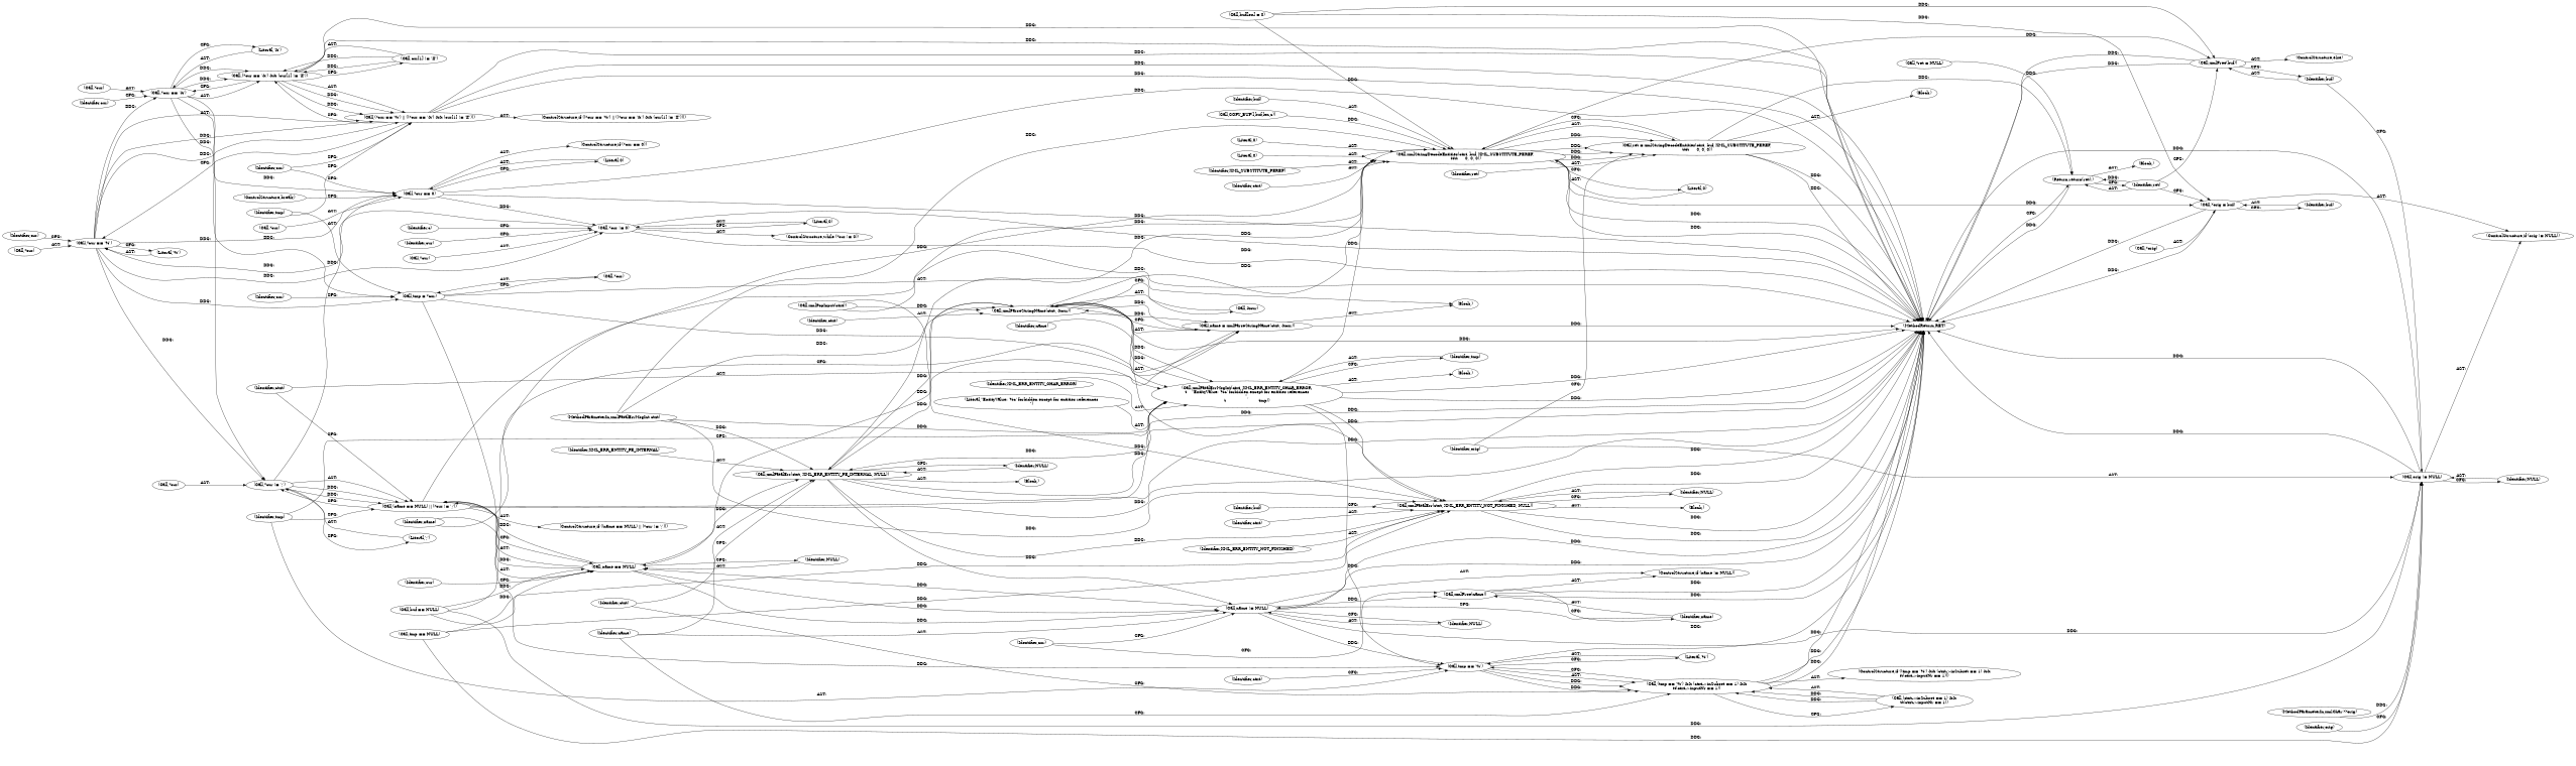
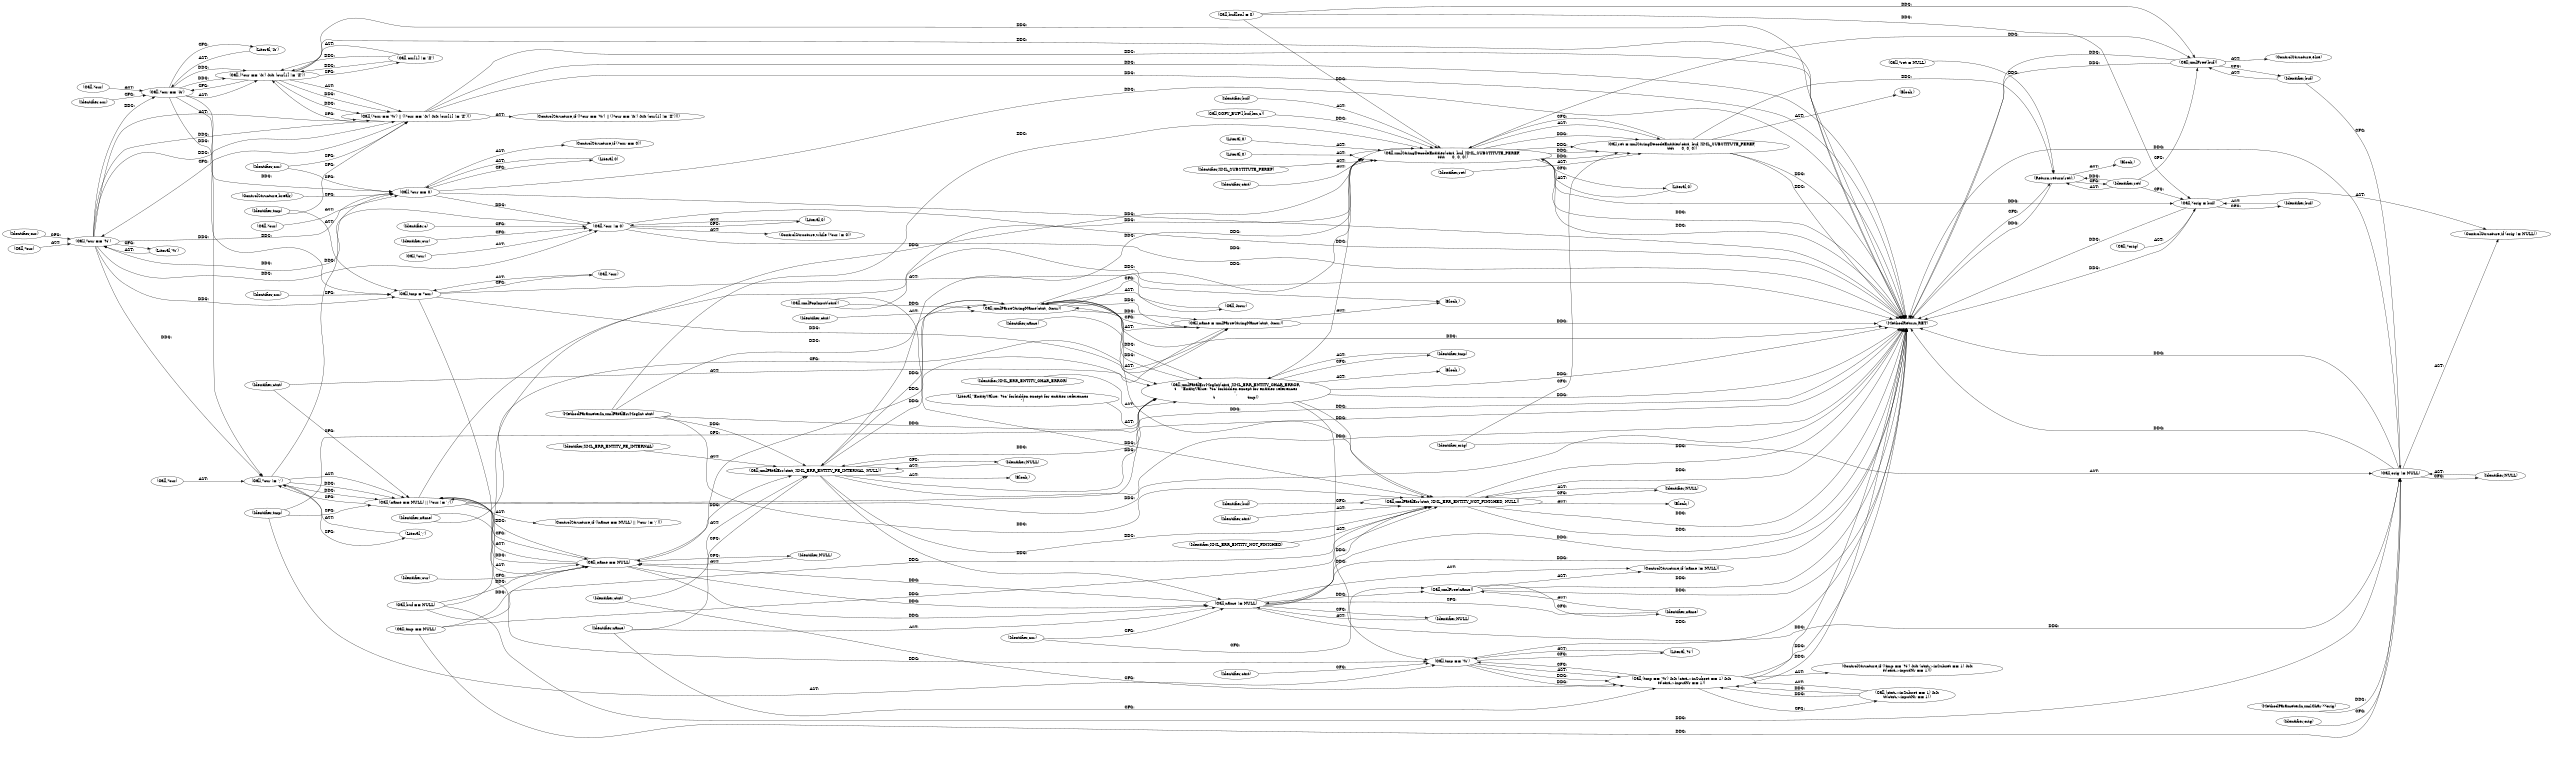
  digraph {
    rankdir=LR
    n1 [label="(Call,*cur == '%')"]
    n2 [label="(Call,*cur != 0)"]
    n3 [label="(Call,*cur == 0)"]
    n4 [label="(Call,*cur != ';')"]
    n5 [label="(Call,*cur == '&')"]
    n6 [label="(Call,(*cur == '%') || ((*cur == '&') && (cur[1] != '#')))"]
    n7 [label="(Call,tmp = *cur)"]
    n8 [label="(Literal,'%')"]
    n9 [label="(Literal,0)"]
    n10 [label="(MethodReturn,RET)"]
    n11 [label="(ControlStructure,while (*cur != 0))"]
    n12 [label="(Literal,0)"]
    n13 [label="(ControlStructure,if (*cur == 0))"]
    n14 [label="(Call,(name == NULL) || (*cur != ';'))"]
    n15 [label="(Literal,';')"]
    n16 [label="(Call,(*cur == '&') && (cur[1] != '#'))"]
    n17 [label="(Literal,'&')"]
    n18 [label="(ControlStructure,if ((*cur == '%') || ((*cur == '&') && (cur[1] != '#'))))"]
    n19 [label="(Call,xmlFatalErrMsgInt(ctxt, XML_ERR_ENTITY_CHAR_ERROR,\n\t    \"EntityValue: '%c' forbidden except for entities references\n\",\n\t                          tmp))"]
    n20 [label="(Call,tmp == '%')"]
    n21 [label="(Block,)"]
    n22 [label="(Call,*cur)"]
    n23 [label="(Return,return(ret);)"]
    n24 [label="(Call,name == NULL)"]
    n25 [label="(ControlStructure,if ((name == NULL) || (*cur != ';')))"]
    n26 [label="(Call,cur[1] != '#')"]
    n27 [label="(Call,xmlParseStringName(ctxt, &cur))"]
    n28 [label="(Call,xmlFatalErr(ctxt, XML_ERR_ENTITY_PE_INTERNAL, NULL))"]
    n29 [label="(Call,xmlFatalErr(ctxt, XML_ERR_ENTITY_NOT_FINISHED, NULL))"]
    n30 [label="(Call,xmlStringDecodeEntities(ctxt, buf, XML_SUBSTITUTE_PEREF,\n \t\t\t\t      0, 0, 0))"]
    n31 [label="(Identifier,tmp)"]
    n32 [label="(Block,)"]
    n33 [label="(Call,(tmp == '%') && (ctxt->inSubset == 1) &&\n\t\t(ctxt->inputNr == 1))"]
    n34 [label="(Literal,'%')"]
    n35 [label="(Call,name = xmlParseStringName(ctxt, &cur))"]
    n36 [label="(Call,&cur)"]
    n37 [label="(Call,name != NULL)"]
    n38 [label="(Identifier,NULL)"]
    n39 [label="(Block,)"]
    n40 [label="(Identifier,NULL)"]
    n41 [label="(Block,)"]
    n42 [label="(Call,ret = xmlStringDecodeEntities(ctxt, buf, XML_SUBSTITUTE_PEREF,\n \t\t\t\t      0, 0, 0))"]
    n43 [label="(Call,*orig = buf)"]
    n44 [label="(Call,xmlFree(buf))"]
    n45 [label="(Literal,0)"]
    n46 [label="(Identifier,NULL)"]
    n47 [label="(Call,xmlFree(name))"]
    n48 [label="(Call,orig != NULL)"]
    n49 [label="(ControlStructure,if (name != NULL))"]
    n50 [label="(Identifier,NULL)"]
    n51 [label="(Identifier,name)"]
    n52 [label="(Identifier,NULL)"]
    n53 [label="(ControlStructure,if (orig != NULL))"]
    n54 [label="(Block,)"]
    n55 [label="(Identifier,buf)"]
    n56 [label="(ControlStructure,else)"]
    n57 [label="(Identifier,buf)"]
    n58 [label="(Identifier,ret)"]
    n59 [label="(Block,)"]
    n60 [label="(ControlStructure,if ((tmp == '%') && (ctxt->inSubset == 1) &&\n\t\t(ctxt->inputNr == 1)))"]
    n61 [label="(Call,(ctxt->inSubset == 1) &&\n\t\t(ctxt->inputNr == 1))"]
    n62 [label="(Call,tmp == NULL)"]
    n63 [label="(Identifier,tmp)"]
    n64 [label="(Identifier,name)"]
    n65 [label="(Identifier,name)"]
    n66 [label="(Call,xmlPopInput(ctxt))"]
    n67 [label="(Identifier,name)"]
    n68 [label="(Identifier,cur)"]
    n69 [label="(Call,*orig)"]
    n70 [label="(Identifier,buf)"]
    n71 [label="(Identifier,XML_ERR_ENTITY_CHAR_ERROR)"]
    n72 [label="(Identifier,c)"]
    n73 [label="(Identifier,buf)"]
    n74 [label="(Identifier,cur)"]
    n75 [label="(Call,buf[len] = 0)"]
    n76 [label="(Call,*cur)"]
    n77 [label="(Identifier,orig)"]
    n78 [label="(Call,COPY_BUF(l,buf,len,c))"]
    n79 [label="(Call,buf == NULL)"]
    n80 [label="(Call,*ret = NULL)"]
    n81 [label="(Identifier,ret)"]
    n82 [label="(Identifier,cur)"]
    n83 [label="(MethodParameterIn,xmlFatalErrMsgInt ctxt)"]
    n84 [label="(Identifier,cur)"]
    n85 [label="(Call,*cur)"]
    n86 [label="(Identifier,ctxt)"]
    n87 [label="(Literal,0)"]
    n88 [label="(Identifier,XML_ERR_ENTITY_PE_INTERNAL)"]
    n89 [label="(Identifier,ctxt)"]
    n90 [label="(MethodParameterIn,xmlChar **orig)"]
    n91 [label="(Literal,0)"]
    n92 [label="(Call,*cur)"]
    n93 [label="(Identifier,cur)"]
    n94 [label="(Identifier,ctxt)"]
    n95 [label="(Identifier,XML_SUBSTITUTE_PEREF)"]
    n96 [label="(Identifier,ctxt)"]
    n97 [label="(ControlStructure,break;)"]
    n98 [label="(Identifier,XML_ERR_ENTITY_NOT_FINISHED)"]
    n99 [label="(Literal,\"EntityValue: '%c' forbidden except for entities references\n\")"]
    n100 [label="(Identifier,cur)"]
    n101 [label="(Call,*cur)"]
    n102 [label="(Identifier,cur)"]
    n103 [label="(Identifier,tmp)"]
    n104 [label="(Identifier,ctxt)"]
    n105 [label="(Call,*cur)"]
    n106 [label="(Identifier,orig)"]
    n107 [label="(Identifier,ctxt)"]
    n1 -> n2 [label="DDG: "]
    n1 -> n3 [label="DDG: "]
    n1 -> n4 [label="DDG: "]
    n1 -> n5 [label="DDG: "]
    n1 -> n6 [label="AST: "]
    n1 -> n6 [label="DDG: "]
    n1 -> n6 [label="DDG: "]
    n1 -> n7 [label="DDG: "]
    n1 -> n8 [label="CFG: "]
    n2 -> n1 [label="DDG: "]
    n2 -> n9 [label="CFG: "]
    n2 -> n10 [label="DDG: "]
    n2 -> n10 [label="DDG: "]
    n2 -> n11 [label="AST: "]
    n3 -> n2 [label="DDG: "]
    n3 -> n10 [label="DDG: "]
    n3 -> n10 [label="DDG: "]
    n3 -> n12 [label="CFG: "]
    n3 -> n13 [label="AST: "]
    n4 -> n3 [label="DDG: "]
    n4 -> n14 [label="AST: "]
    n4 -> n14 [label="DDG: "]
    n4 -> n14 [label="DDG: "]
    n4 -> n15 [label="CFG: "]
    n5 -> n3 [label="DDG: "]
    n5 -> n4 [label="DDG: "]
    n5 -> n7 [label="DDG: "]
    n5 -> n16 [label="AST: "]
    n5 -> n16 [label="DDG: "]
    n5 -> n16 [label="DDG: "]
    n5 -> n17 [label="CFG: "]
    n6 -> n1 [label="CFG: "]
    n6 -> n10 [label="DDG: "]
    n6 -> n10 [label="DDG: "]
    n6 -> n10 [label="DDG: "]
    n6 -> n16 [label="CFG: "]
    n6 -> n18 [label="AST: "]
    n7 -> n19 [label="DDG: "]
    n7 -> n20 [label="DDG: "]
    n7 -> n21 [label="AST: "]
    n7 -> n22 [label="CFG: "]
    n8 -> n1 [label="AST: "]
    n9 -> n2 [label="AST: "]
    n10 -> n23 [label="CFG: "]
    n12 -> n3 [label="AST: "]
    n14 -> n4 [label="CFG: "]
    n14 -> n10 [label="DDG: "]
    n14 -> n10 [label="DDG: "]
    n14 -> n10 [label="DDG: "]
    n14 -> n24 [label="CFG: "]
    n14 -> n25 [label="AST: "]
    n15 -> n4 [label="AST: "]
    n16 -> n5 [label="CFG: "]
    n16 -> n6 [label="AST: "]
    n16 -> n6 [label="DDG: "]
    n16 -> n6 [label="DDG: "]
    n16 -> n10 [label="DDG: "]
    n16 -> n10 [label="DDG: "]
    n16 -> n26 [label="CFG: "]
    n17 -> n5 [label="AST: "]
    n19 -> n10 [label="DDG: "]
    n19 -> n10 [label="DDG: "]
    n19 -> n20 [label="DDG: "]
    n19 -> n27 [label="DDG: "]
    n19 -> n28 [label="DDG: "]
    n19 -> n29 [label="DDG: "]
    n19 -> n30 [label="DDG: "]
    n19 -> n31 [label="CFG: "]
    n19 -> n32 [label="AST: "]
    n20 -> n10 [label="DDG: "]
    n20 -> n33 [label="AST: "]
    n20 -> n33 [label="DDG: "]
    n20 -> n33 [label="DDG: "]
    n20 -> n34 [label="CFG: "]
    n22 -> n7 [label="AST: "]
    n23 -> n10 [label="DDG: "]
    n23 -> n58 [label="CFG: "]
    n23 -> n59 [label="AST: "]
    n24 -> n14 [label="AST: "]
    n24 -> n14 [label="DDG: "]
    n24 -> n14 [label="DDG: "]
    n24 -> n28 [label="DDG: "]
    n24 -> n37 [label="DDG: "]
    n24 -> n37 [label="DDG: "]
    n24 -> n46 [label="CFG: "]
    n26 -> n16 [label="AST: "]
    n26 -> n16 [label="DDG: "]
    n26 -> n16 [label="DDG: "]
    n27 -> n10 [label="DDG: "]
    n27 -> n19 [label="DDG: "]
    n27 -> n28 [label="DDG: "]
    n27 -> n29 [label="DDG: "]
    n27 -> n30 [label="DDG: "]
    n27 -> n35 [label="AST: "]
    n27 -> n35 [label="DDG: "]
    n27 -> n35 [label="DDG: "]
    n27 -> n36 [label="CFG: "]
    n28 -> n10 [label="DDG: "]
    n28 -> n10 [label="DDG: "]
    n28 -> n27 [label="DDG: "]
    n28 -> n29 [label="DDG: "]
    n28 -> n30 [label="DDG: "]
    n28 -> n37 [label="DDG: "]
    n28 -> n38 [label="CFG: "]
    n28 -> n39 [label="AST: "]
    n29 -> n10 [label="DDG: "]
    n29 -> n10 [label="DDG: "]
    n29 -> n10 [label="DDG: "]
    n29 -> n10 [label="DDG: "]
    n29 -> n40 [label="CFG: "]
    n29 -> n41 [label="AST: "]
    n30 -> n10 [label="DDG: "]
    n30 -> n10 [label="DDG: "]
    n30 -> n42 [label="AST: "]
    n30 -> n42 [label="DDG: "]
    n30 -> n42 [label="DDG: "]
    n30 -> n42 [label="DDG: "]
    n30 -> n42 [label="DDG: "]
    n30 -> n43 [label="DDG: "]
    n30 -> n44 [label="DDG: "]
    n30 -> n45 [label="CFG: "]
    n31 -> n19 [label="AST: "]
    n33 -> n10 [label="DDG: "]
    n33 -> n10 [label="DDG: "]
    n33 -> n10 [label="DDG: "]
    n33 -> n20 [label="CFG: "]
    n33 -> n60 [label="AST: "]
    n33 -> n61 [label="CFG: "]
    n34 -> n20 [label="AST: "]
    n35 -> n10 [label="DDG: "]
    n35 -> n21 [label="AST: "]
    n35 -> n24 [label="DDG: "]
    n35 -> n27 [label="CFG: "]
    n36 -> n27 [label="AST: "]
    n37 -> n10 [label="DDG: "]
    n37 -> n10 [label="DDG: "]
    n37 -> n24 [label="DDG: "]
-   n37 -> n20 [label="DDG: "]
+   n37 -> n29 [label="DDG: "]
    n37 -> n47 [label="DDG: "]
    n37 -> n48 [label="DDG: "]
    n37 -> n49 [label="AST: "]
    n37 -> n50 [label="CFG: "]
    n38 -> n28 [label="AST: "]
    n40 -> n29 [label="AST: "]
    n42 -> n10 [label="DDG: "]
    n42 -> n10 [label="DDG: "]
    n42 -> n23 [label="DDG: "]
    n42 -> n30 [label="CFG: "]
    n42 -> n54 [label="AST: "]
    n43 -> n10 [label="DDG: "]
    n43 -> n10 [label="DDG: "]
    n43 -> n53 [label="AST: "]
    n43 -> n55 [label="CFG: "]
    n44 -> n10 [label="DDG: "]
    n44 -> n10 [label="DDG: "]
    n44 -> n56 [label="AST: "]
    n44 -> n57 [label="CFG: "]
    n45 -> n30 [label="AST: "]
    n46 -> n24 [label="AST: "]
    n47 -> n10 [label="DDG: "]
    n47 -> n10 [label="DDG: "]
    n47 -> n49 [label="AST: "]
    n47 -> n51 [label="CFG: "]
    n48 -> n10 [label="DDG: "]
    n48 -> n10 [label="DDG: "]
    n48 -> n10 [label="DDG: "]
    n48 -> n52 [label="CFG: "]
    n48 -> n53 [label="AST: "]
    n50 -> n37 [label="AST: "]
    n51 -> n37 [label="CFG: "]
    n51 -> n47 [label="AST: "]
    n52 -> n48 [label="AST: "]
    n55 -> n43 [label="AST: "]
    n57 -> n44 [label="AST: "]
    n57 -> n48 [label="CFG: "]
    n58 -> n23 [label="AST: "]
    n58 -> n23 [label="DDG: "]
    n58 -> n43 [label="CFG: "]
    n58 -> n44 [label="CFG: "]
    n61 -> n33 [label="AST: "]
    n61 -> n33 [label="DDG: "]
    n61 -> n33 [label="DDG: "]
    n62 -> n24 [label="DDG: "]
    n62 -> n29 [label="DDG: "]
    n62 -> n48 [label="DDG: "]
    n63 -> n14 [label="CFG: "]
    n63 -> n19 [label="CFG: "]
    n63 -> n20 [label="AST: "]
    n64 -> n24 [label="AST: "]
    n64 -> n35 [label="CFG: "]
    n65 -> n28 [label="CFG: "]
    n65 -> n33 [label="CFG: "]
    n65 -> n37 [label="AST: "]
    n66 -> n27 [label="DDG: "]
    n66 -> n29 [label="DDG: "]
    n66 -> n30 [label="DDG: "]
    n67 -> n35 [label="AST: "]
    n68 -> n24 [label="CFG: "]
    n69 -> n43 [label="AST: "]
    n70 -> n30 [label="AST: "]
    n71 -> n19 [label="AST: "]
    n72 -> n2 [label="CFG: "]
    n73 -> n29 [label="CFG: "]
    n74 -> n1 [label="CFG: "]
    n75 -> n30 [label="DDG: "]
    n75 -> n43 [label="DDG: "]
    n75 -> n44 [label="DDG: "]
    n76 -> n3 [label="AST: "]
    n77 -> n42 [label="CFG: "]
    n77 -> n48 [label="AST: "]
    n78 -> n30 [label="DDG: "]
    n79 -> n24 [label="DDG: "]
    n79 -> n29 [label="DDG: "]
    n79 -> n30 [label="DDG: "]
    n79 -> n48 [label="DDG: "]
    n80 -> n23 [label="DDG: "]
    n81 -> n42 [label="AST: "]
    n82 -> n37 [label="CFG: "]
    n82 -> n47 [label="CFG: "]
    n83 -> n19 [label="DDG: "]
    n83 -> n27 [label="DDG: "]
    n83 -> n28 [label="DDG: "]
    n83 -> n29 [label="DDG: "]
    n83 -> n30 [label="DDG: "]
    n84 -> n3 [label="CFG: "]
    n84 -> n6 [label="CFG: "]
    n85 -> n5 [label="AST: "]
    n86 -> n14 [label="CFG: "]
    n86 -> n19 [label="AST: "]
    n87 -> n30 [label="AST: "]
    n88 -> n28 [label="AST: "]
    n89 -> n29 [label="AST: "]
    n90 -> n48 [label="DDG: "]
    n91 -> n30 [label="AST: "]
    n92 -> n1 [label="AST: "]
    n93 -> n2 [label="CFG: "]
    n94 -> n28 [label="AST: "]
    n94 -> n33 [label="CFG: "]
    n95 -> n30 [label="AST: "]
    n96 -> n20 [label="CFG: "]
    n97 -> n3 [label="CFG: "]
    n98 -> n29 [label="AST: "]
    n99 -> n19 [label="AST: "]
    n100 -> n7 [label="CFG: "]
    n101 -> n4 [label="AST: "]
    n102 -> n5 [label="CFG: "]
    n103 -> n6 [label="CFG: "]
    n103 -> n7 [label="AST: "]
    n104 -> n30 [label="AST: "]
    n105 -> n2 [label="AST: "]
    n106 -> n48 [label="CFG: "]
    n107 -> n27 [label="AST: "]
  }
